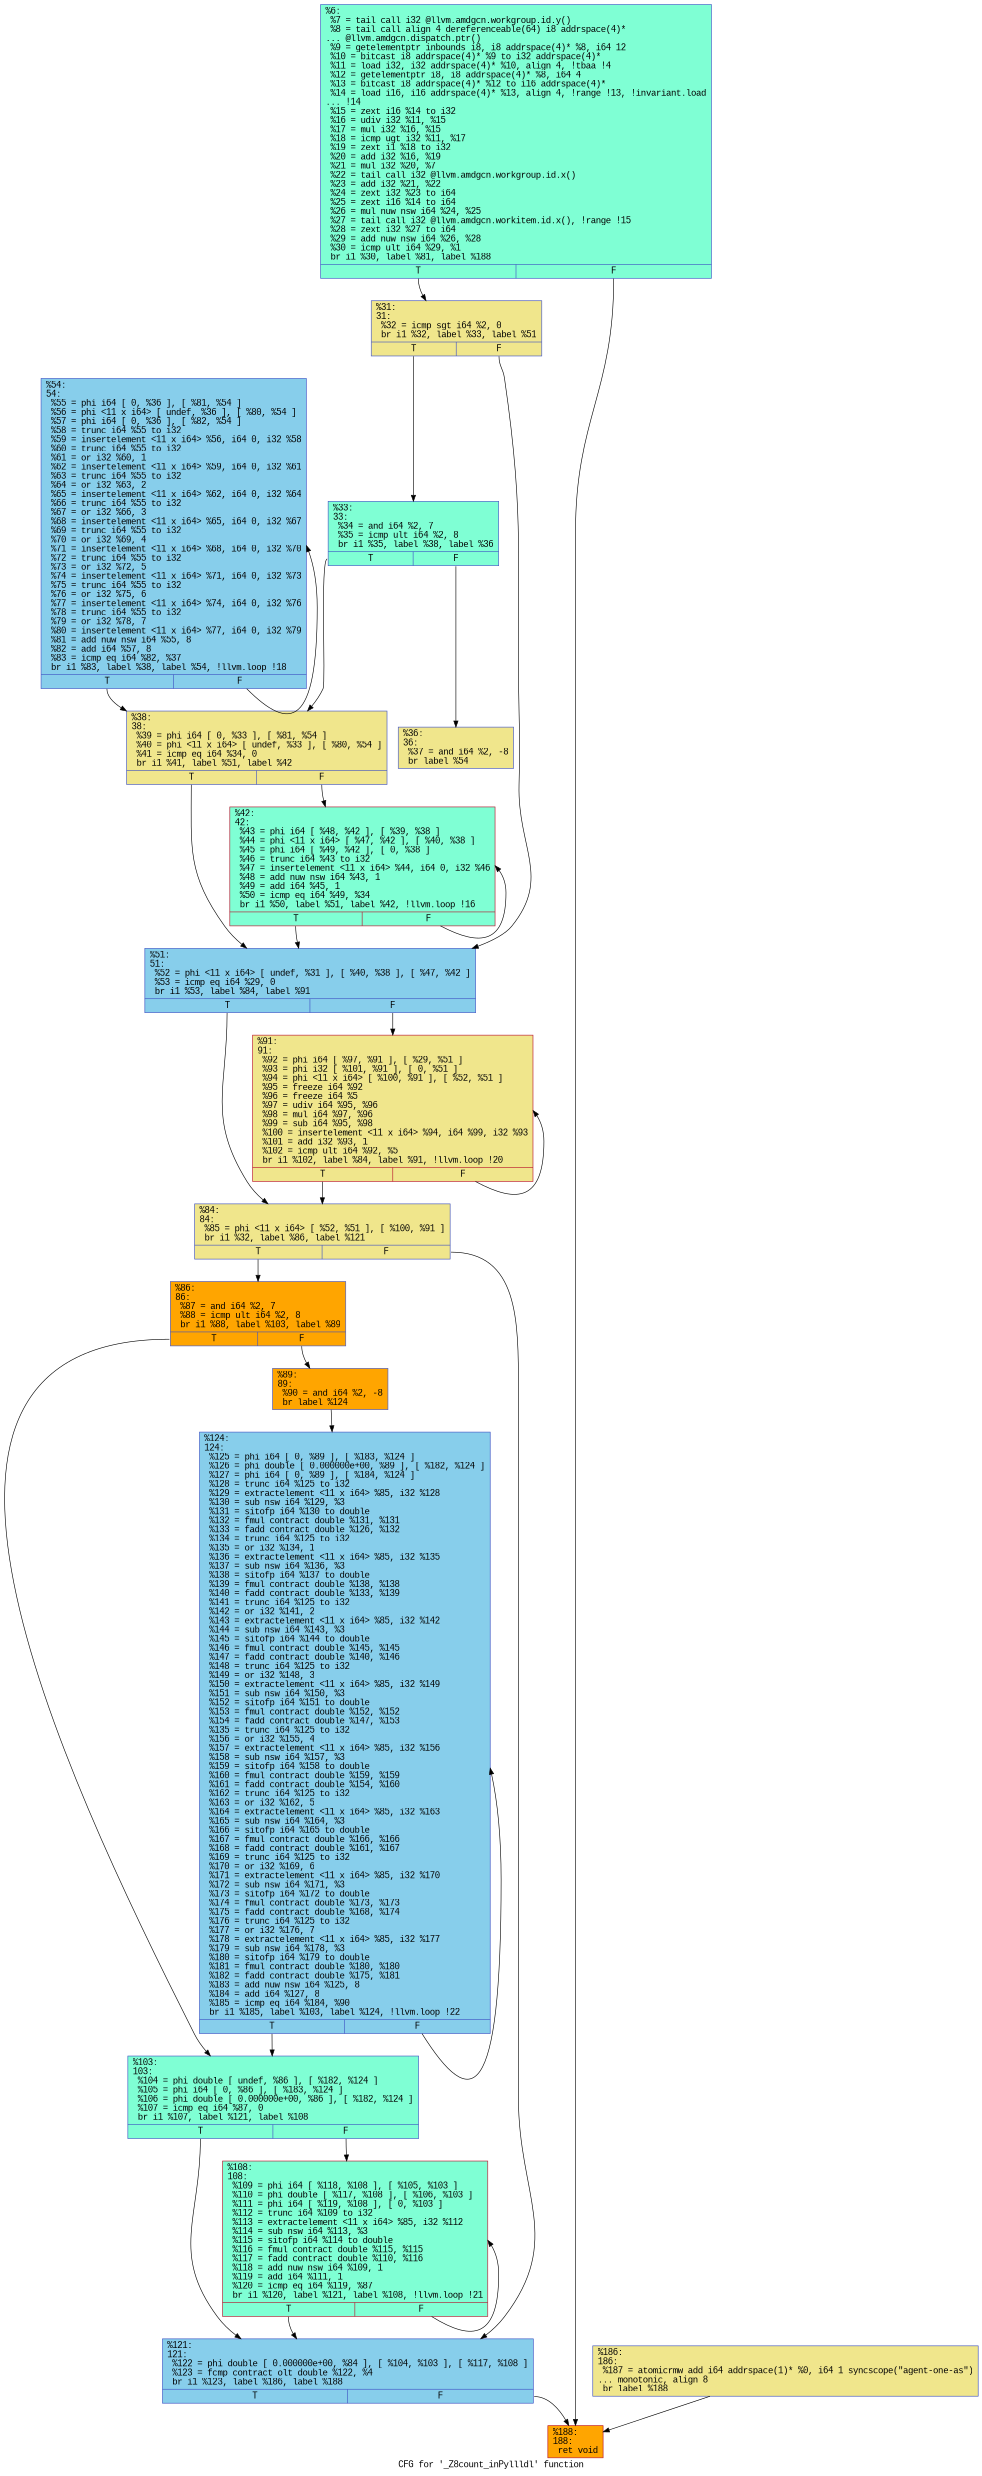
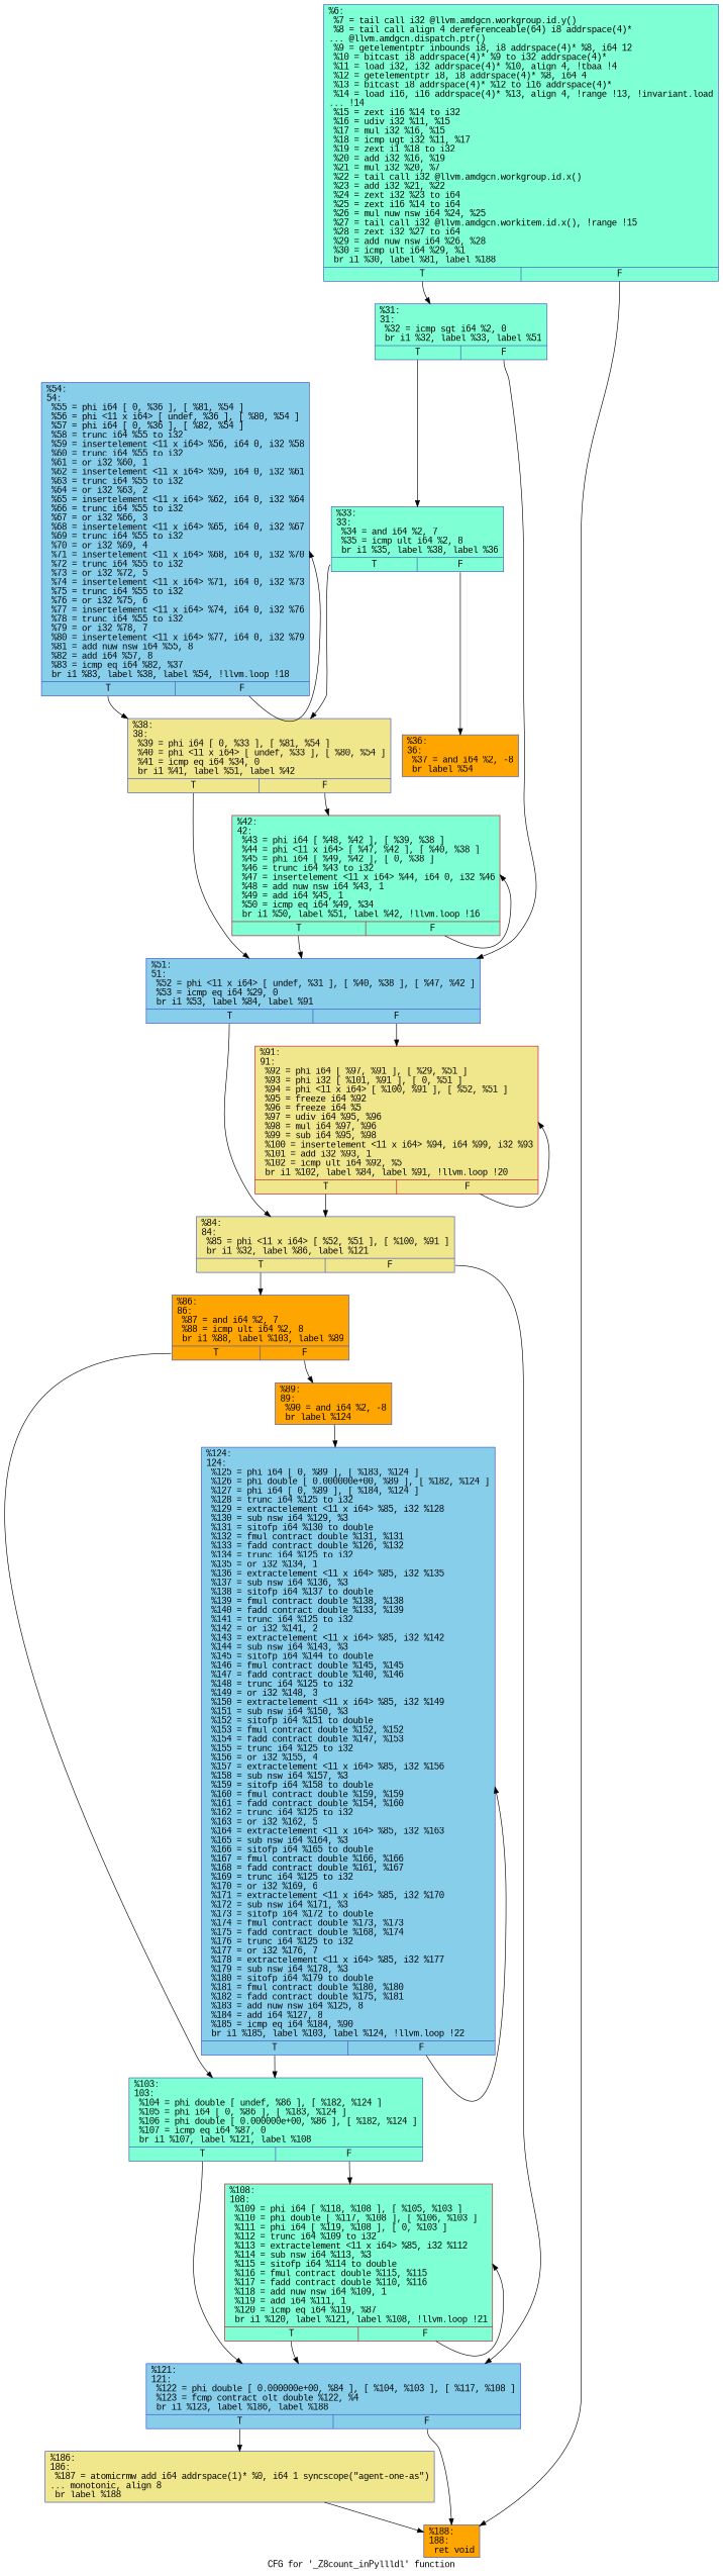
  digraph {
    fontname="Liberation Mono"
    label="CFG for '_Z8count_inPyllldl' function"
    node [color="#3d50c3ff" fillcolor=khaki fontname="Liberation Mono" shape=record style=filled]
    edge [fontname="Liberation Mono" tailport=s0]
    n1 [fillcolor=aquamarine label="{%6:\l  %7 = tail call i32 @llvm.amdgcn.workgroup.id.y()\l  %8 = tail call align 4 dereferenceable(64) i8 addrspace(4)*\l... @llvm.amdgcn.dispatch.ptr()\l  %9 = getelementptr inbounds i8, i8 addrspace(4)* %8, i64 12\l  %10 = bitcast i8 addrspace(4)* %9 to i32 addrspace(4)*\l  %11 = load i32, i32 addrspace(4)* %10, align 4, !tbaa !4\l  %12 = getelementptr i8, i8 addrspace(4)* %8, i64 4\l  %13 = bitcast i8 addrspace(4)* %12 to i16 addrspace(4)*\l  %14 = load i16, i16 addrspace(4)* %13, align 4, !range !13, !invariant.load\l... !14\l  %15 = zext i16 %14 to i32\l  %16 = udiv i32 %11, %15\l  %17 = mul i32 %16, %15\l  %18 = icmp ugt i32 %11, %17\l  %19 = zext i1 %18 to i32\l  %20 = add i32 %16, %19\l  %21 = mul i32 %20, %7\l  %22 = tail call i32 @llvm.amdgcn.workgroup.id.x()\l  %23 = add i32 %21, %22\l  %24 = zext i32 %23 to i64\l  %25 = zext i16 %14 to i64\l  %26 = mul nuw nsw i64 %24, %25\l  %27 = tail call i32 @llvm.amdgcn.workitem.id.x(), !range !15\l  %28 = zext i32 %27 to i64\l  %29 = add nuw nsw i64 %26, %28\l  %30 = icmp ult i64 %29, %1\l  br i1 %30, label %81, label %188\l|{<s0>T|<s1>F}}"]
-   n2 [label="{%31:\l31:                                               \l  %32 = icmp sgt i64 %2, 0\l  br i1 %32, label %33, label %51\l|{<s0>T|<s1>F}}"]
-   n3 [color="#b70d28ff" fillcolor=orange label="{%188:\l188:                                              \l  ret void\l}"]
+   n2 [fillcolor=aquamarine label="{%31:\l31:                                               \l  %32 = icmp sgt i64 %2, 0\l  br i1 %32, label %33, label %51\l|{<s0>T|<s1>F}}"]
+   n3 [fillcolor=orange label="{%188:\l188:                                              \l  ret void\l}"]
    n4 [fillcolor=aquamarine label="{%33:\l33:                                               \l  %34 = and i64 %2, 7\l  %35 = icmp ult i64 %2, 8\l  br i1 %35, label %38, label %36\l|{<s0>T|<s1>F}}"]
    n5 [fillcolor=skyblue label="{%51:\l51:                                               \l  %52 = phi \<11 x i64\> [ undef, %31 ], [ %40, %38 ], [ %47, %42 ]\l  %53 = icmp eq i64 %29, 0\l  br i1 %53, label %84, label %91\l|{<s0>T|<s1>F}}"]
    n6 [label="{%38:\l38:                                               \l  %39 = phi i64 [ 0, %33 ], [ %81, %54 ]\l  %40 = phi \<11 x i64\> [ undef, %33 ], [ %80, %54 ]\l  %41 = icmp eq i64 %34, 0\l  br i1 %41, label %51, label %42\l|{<s0>T|<s1>F}}"]
-   n7 [label="{%36:\l36:                                               \l  %37 = and i64 %2, -8\l  br label %54\l}"]
+   n7 [fillcolor=orange label="{%36:\l36:                                               \l  %37 = and i64 %2, -8\l  br label %54\l}"]
    n8 [label="{%84:\l84:                                               \l  %85 = phi \<11 x i64\> [ %52, %51 ], [ %100, %91 ]\l  br i1 %32, label %86, label %121\l|{<s0>T|<s1>F}}"]
    n9 [color="#b70d28ff" label="{%91:\l91:                                               \l  %92 = phi i64 [ %97, %91 ], [ %29, %51 ]\l  %93 = phi i32 [ %101, %91 ], [ 0, %51 ]\l  %94 = phi \<11 x i64\> [ %100, %91 ], [ %52, %51 ]\l  %95 = freeze i64 %92\l  %96 = freeze i64 %5\l  %97 = udiv i64 %95, %96\l  %98 = mul i64 %97, %96\l  %99 = sub i64 %95, %98\l  %100 = insertelement \<11 x i64\> %94, i64 %99, i32 %93\l  %101 = add i32 %93, 1\l  %102 = icmp ult i64 %92, %5\l  br i1 %102, label %84, label %91, !llvm.loop !20\l|{<s0>T|<s1>F}}"]
    n10 [color="#b70d28ff" fillcolor=aquamarine label="{%42:\l42:                                               \l  %43 = phi i64 [ %48, %42 ], [ %39, %38 ]\l  %44 = phi \<11 x i64\> [ %47, %42 ], [ %40, %38 ]\l  %45 = phi i64 [ %49, %42 ], [ 0, %38 ]\l  %46 = trunc i64 %43 to i32\l  %47 = insertelement \<11 x i64\> %44, i64 0, i32 %46\l  %48 = add nuw nsw i64 %43, 1\l  %49 = add i64 %45, 1\l  %50 = icmp eq i64 %49, %34\l  br i1 %50, label %51, label %42, !llvm.loop !16\l|{<s0>T|<s1>F}}"]
    n11 [fillcolor=orange label="{%86:\l86:                                               \l  %87 = and i64 %2, 7\l  %88 = icmp ult i64 %2, 8\l  br i1 %88, label %103, label %89\l|{<s0>T|<s1>F}}"]
    n12 [fillcolor=skyblue label="{%121:\l121:                                              \l  %122 = phi double [ 0.000000e+00, %84 ], [ %104, %103 ], [ %117, %108 ]\l  %123 = fcmp contract olt double %122, %4\l  br i1 %123, label %186, label %188\l|{<s0>T|<s1>F}}"]
    n13 [fillcolor=skyblue label="{%54:\l54:                                               \l  %55 = phi i64 [ 0, %36 ], [ %81, %54 ]\l  %56 = phi \<11 x i64\> [ undef, %36 ], [ %80, %54 ]\l  %57 = phi i64 [ 0, %36 ], [ %82, %54 ]\l  %58 = trunc i64 %55 to i32\l  %59 = insertelement \<11 x i64\> %56, i64 0, i32 %58\l  %60 = trunc i64 %55 to i32\l  %61 = or i32 %60, 1\l  %62 = insertelement \<11 x i64\> %59, i64 0, i32 %61\l  %63 = trunc i64 %55 to i32\l  %64 = or i32 %63, 2\l  %65 = insertelement \<11 x i64\> %62, i64 0, i32 %64\l  %66 = trunc i64 %55 to i32\l  %67 = or i32 %66, 3\l  %68 = insertelement \<11 x i64\> %65, i64 0, i32 %67\l  %69 = trunc i64 %55 to i32\l  %70 = or i32 %69, 4\l  %71 = insertelement \<11 x i64\> %68, i64 0, i32 %70\l  %72 = trunc i64 %55 to i32\l  %73 = or i32 %72, 5\l  %74 = insertelement \<11 x i64\> %71, i64 0, i32 %73\l  %75 = trunc i64 %55 to i32\l  %76 = or i32 %75, 6\l  %77 = insertelement \<11 x i64\> %74, i64 0, i32 %76\l  %78 = trunc i64 %55 to i32\l  %79 = or i32 %78, 7\l  %80 = insertelement \<11 x i64\> %77, i64 0, i32 %79\l  %81 = add nuw nsw i64 %55, 8\l  %82 = add i64 %57, 8\l  %83 = icmp eq i64 %82, %37\l  br i1 %83, label %38, label %54, !llvm.loop !18\l|{<s0>T|<s1>F}}"]
    n14 [fillcolor=aquamarine label="{%103:\l103:                                              \l  %104 = phi double [ undef, %86 ], [ %182, %124 ]\l  %105 = phi i64 [ 0, %86 ], [ %183, %124 ]\l  %106 = phi double [ 0.000000e+00, %86 ], [ %182, %124 ]\l  %107 = icmp eq i64 %87, 0\l  br i1 %107, label %121, label %108\l|{<s0>T|<s1>F}}"]
    n15 [fillcolor=orange label="{%89:\l89:                                               \l  %90 = and i64 %2, -8\l  br label %124\l}"]
    n16 [label="{%186:\l186:                                              \l  %187 = atomicrmw add i64 addrspace(1)* %0, i64 1 syncscope(\"agent-one-as\")\l... monotonic, align 8\l  br label %188\l}"]
    n17 [color="#b70d28ff" fillcolor=aquamarine label="{%108:\l108:                                              \l  %109 = phi i64 [ %118, %108 ], [ %105, %103 ]\l  %110 = phi double [ %117, %108 ], [ %106, %103 ]\l  %111 = phi i64 [ %119, %108 ], [ 0, %103 ]\l  %112 = trunc i64 %109 to i32\l  %113 = extractelement \<11 x i64\> %85, i32 %112\l  %114 = sub nsw i64 %113, %3\l  %115 = sitofp i64 %114 to double\l  %116 = fmul contract double %115, %115\l  %117 = fadd contract double %110, %116\l  %118 = add nuw nsw i64 %109, 1\l  %119 = add i64 %111, 1\l  %120 = icmp eq i64 %119, %87\l  br i1 %120, label %121, label %108, !llvm.loop !21\l|{<s0>T|<s1>F}}"]
-   n18 [fillcolor=skyblue label="{%124:\l124:                                              \l  %125 = phi i64 [ 0, %89 ], [ %183, %124 ]\l  %126 = phi double [ 0.000000e+00, %89 ], [ %182, %124 ]\l  %127 = phi i64 [ 0, %89 ], [ %184, %124 ]\l  %128 = trunc i64 %125 to i32\l  %129 = extractelement \<11 x i64\> %85, i32 %128\l  %130 = sub nsw i64 %129, %3\l  %131 = sitofp i64 %130 to double\l  %132 = fmul contract double %131, %131\l  %133 = fadd contract double %126, %132\l  %134 = trunc i64 %125 to i32\l  %135 = or i32 %134, 1\l  %136 = extractelement \<11 x i64\> %85, i32 %135\l  %137 = sub nsw i64 %136, %3\l  %138 = sitofp i64 %137 to double\l  %139 = fmul contract double %138, %138\l  %140 = fadd contract double %133, %139\l  %141 = trunc i64 %125 to i32\l  %142 = or i32 %141, 2\l  %143 = extractelement \<11 x i64\> %85, i32 %142\l  %144 = sub nsw i64 %143, %3\l  %145 = sitofp i64 %144 to double\l  %146 = fmul contract double %145, %145\l  %147 = fadd contract double %140, %146\l  %148 = trunc i64 %125 to i32\l  %149 = or i32 %148, 3\l  %150 = extractelement \<11 x i64\> %85, i32 %149\l  %151 = sub nsw i64 %150, %3\l  %152 = sitofp i64 %151 to double\l  %153 = fmul contract double %152, %152\l  %154 = fadd contract double %147, %153\l  %135 = trunc i64 %125 to i32\l  %156 = or i32 %155, 4\l  %157 = extractelement \<11 x i64\> %85, i32 %156\l  %158 = sub nsw i64 %157, %3\l  %159 = sitofp i64 %158 to double\l  %160 = fmul contract double %159, %159\l  %161 = fadd contract double %154, %160\l  %162 = trunc i64 %125 to i32\l  %163 = or i32 %162, 5\l  %164 = extractelement \<11 x i64\> %85, i32 %163\l  %165 = sub nsw i64 %164, %3\l  %166 = sitofp i64 %165 to double\l  %167 = fmul contract double %166, %166\l  %168 = fadd contract double %161, %167\l  %169 = trunc i64 %125 to i32\l  %170 = or i32 %169, 6\l  %171 = extractelement \<11 x i64\> %85, i32 %170\l  %172 = sub nsw i64 %171, %3\l  %173 = sitofp i64 %172 to double\l  %174 = fmul contract double %173, %173\l  %175 = fadd contract double %168, %174\l  %176 = trunc i64 %125 to i32\l  %177 = or i32 %176, 7\l  %178 = extractelement \<11 x i64\> %85, i32 %177\l  %179 = sub nsw i64 %178, %3\l  %180 = sitofp i64 %179 to double\l  %181 = fmul contract double %180, %180\l  %182 = fadd contract double %175, %181\l  %183 = add nuw nsw i64 %125, 8\l  %184 = add i64 %127, 8\l  %185 = icmp eq i64 %184, %90\l  br i1 %185, label %103, label %124, !llvm.loop !22\l|{<s0>T|<s1>F}}"]
+   n18 [fillcolor=skyblue label="{%124:\l124:                                              \l  %125 = phi i64 [ 0, %89 ], [ %183, %124 ]\l  %126 = phi double [ 0.000000e+00, %89 ], [ %182, %124 ]\l  %127 = phi i64 [ 0, %89 ], [ %184, %124 ]\l  %128 = trunc i64 %125 to i32\l  %129 = extractelement \<11 x i64\> %85, i32 %128\l  %130 = sub nsw i64 %129, %3\l  %131 = sitofp i64 %130 to double\l  %132 = fmul contract double %131, %131\l  %133 = fadd contract double %126, %132\l  %134 = trunc i64 %125 to i32\l  %135 = or i32 %134, 1\l  %136 = extractelement \<11 x i64\> %85, i32 %135\l  %137 = sub nsw i64 %136, %3\l  %138 = sitofp i64 %137 to double\l  %139 = fmul contract double %138, %138\l  %140 = fadd contract double %133, %139\l  %141 = trunc i64 %125 to i32\l  %142 = or i32 %141, 2\l  %143 = extractelement \<11 x i64\> %85, i32 %142\l  %144 = sub nsw i64 %143, %3\l  %145 = sitofp i64 %144 to double\l  %146 = fmul contract double %145, %145\l  %147 = fadd contract double %140, %146\l  %148 = trunc i64 %125 to i32\l  %149 = or i32 %148, 3\l  %150 = extractelement \<11 x i64\> %85, i32 %149\l  %151 = sub nsw i64 %150, %3\l  %152 = sitofp i64 %151 to double\l  %153 = fmul contract double %152, %152\l  %154 = fadd contract double %147, %153\l  %155 = trunc i64 %125 to i32\l  %156 = or i32 %155, 4\l  %157 = extractelement \<11 x i64\> %85, i32 %156\l  %158 = sub nsw i64 %157, %3\l  %159 = sitofp i64 %158 to double\l  %160 = fmul contract double %159, %159\l  %161 = fadd contract double %154, %160\l  %162 = trunc i64 %125 to i32\l  %163 = or i32 %162, 5\l  %164 = extractelement \<11 x i64\> %85, i32 %163\l  %165 = sub nsw i64 %164, %3\l  %166 = sitofp i64 %165 to double\l  %167 = fmul contract double %166, %166\l  %168 = fadd contract double %161, %167\l  %169 = trunc i64 %125 to i32\l  %170 = or i32 %169, 6\l  %171 = extractelement \<11 x i64\> %85, i32 %170\l  %172 = sub nsw i64 %171, %3\l  %173 = sitofp i64 %172 to double\l  %174 = fmul contract double %173, %173\l  %175 = fadd contract double %168, %174\l  %176 = trunc i64 %125 to i32\l  %177 = or i32 %176, 7\l  %178 = extractelement \<11 x i64\> %85, i32 %177\l  %179 = sub nsw i64 %178, %3\l  %180 = sitofp i64 %179 to double\l  %181 = fmul contract double %180, %180\l  %182 = fadd contract double %175, %181\l  %183 = add nuw nsw i64 %125, 8\l  %184 = add i64 %127, 8\l  %185 = icmp eq i64 %184, %90\l  br i1 %185, label %103, label %124, !llvm.loop !22\l|{<s0>T|<s1>F}}"]
    n1 -> n2
    n1 -> n3 [tailport=s1]
    n2 -> n4
    n2 -> n5 [tailport=s1]
    n4 -> n6
    n4 -> n7 [tailport=s1]
    n5 -> n8
    n5 -> n9 [tailport=s1]
    n6 -> n5
    n6 -> n10 [tailport=s1]
    n8 -> n11
    n8 -> n12 [tailport=s1]
    n9 -> n8
    n9 -> n9 [tailport=s1]
    n10 -> n5
    n10 -> n10 [tailport=s1]
    n11 -> n14
    n11 -> n15 [tailport=s1]
    n12 -> n3 [tailport=s1]
+   n12 -> n16
    n13 -> n6
    n13 -> n13 [tailport=s1]
    n14 -> n12
    n14 -> n17 [tailport=s1]
    n15 -> n18
    n16 -> n3
    n17 -> n12
    n17 -> n17 [tailport=s1]
    n18 -> n14
    n18 -> n18 [tailport=s1]
  }
